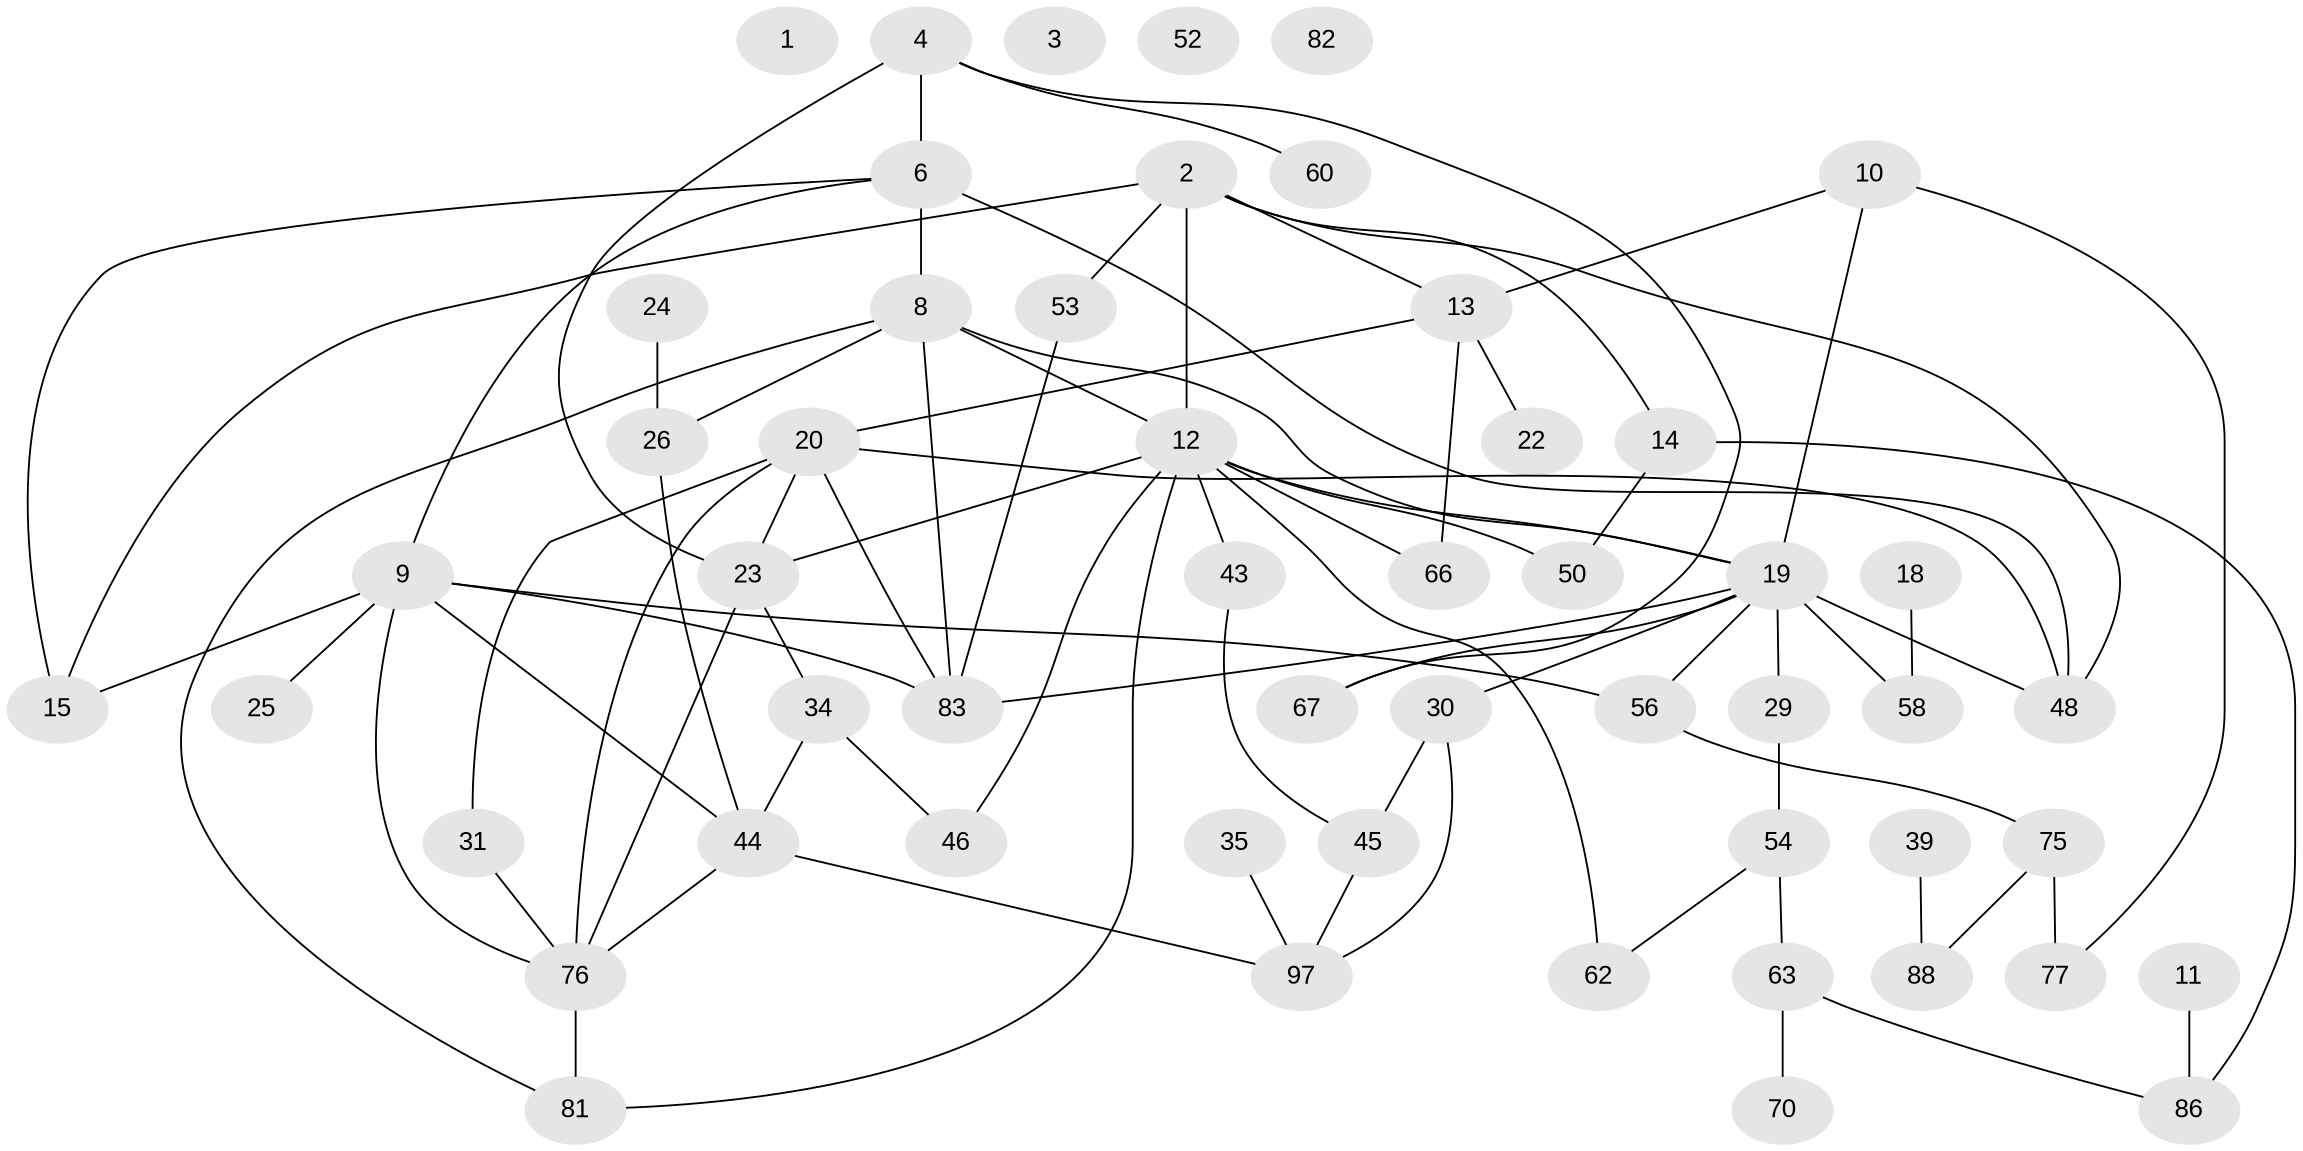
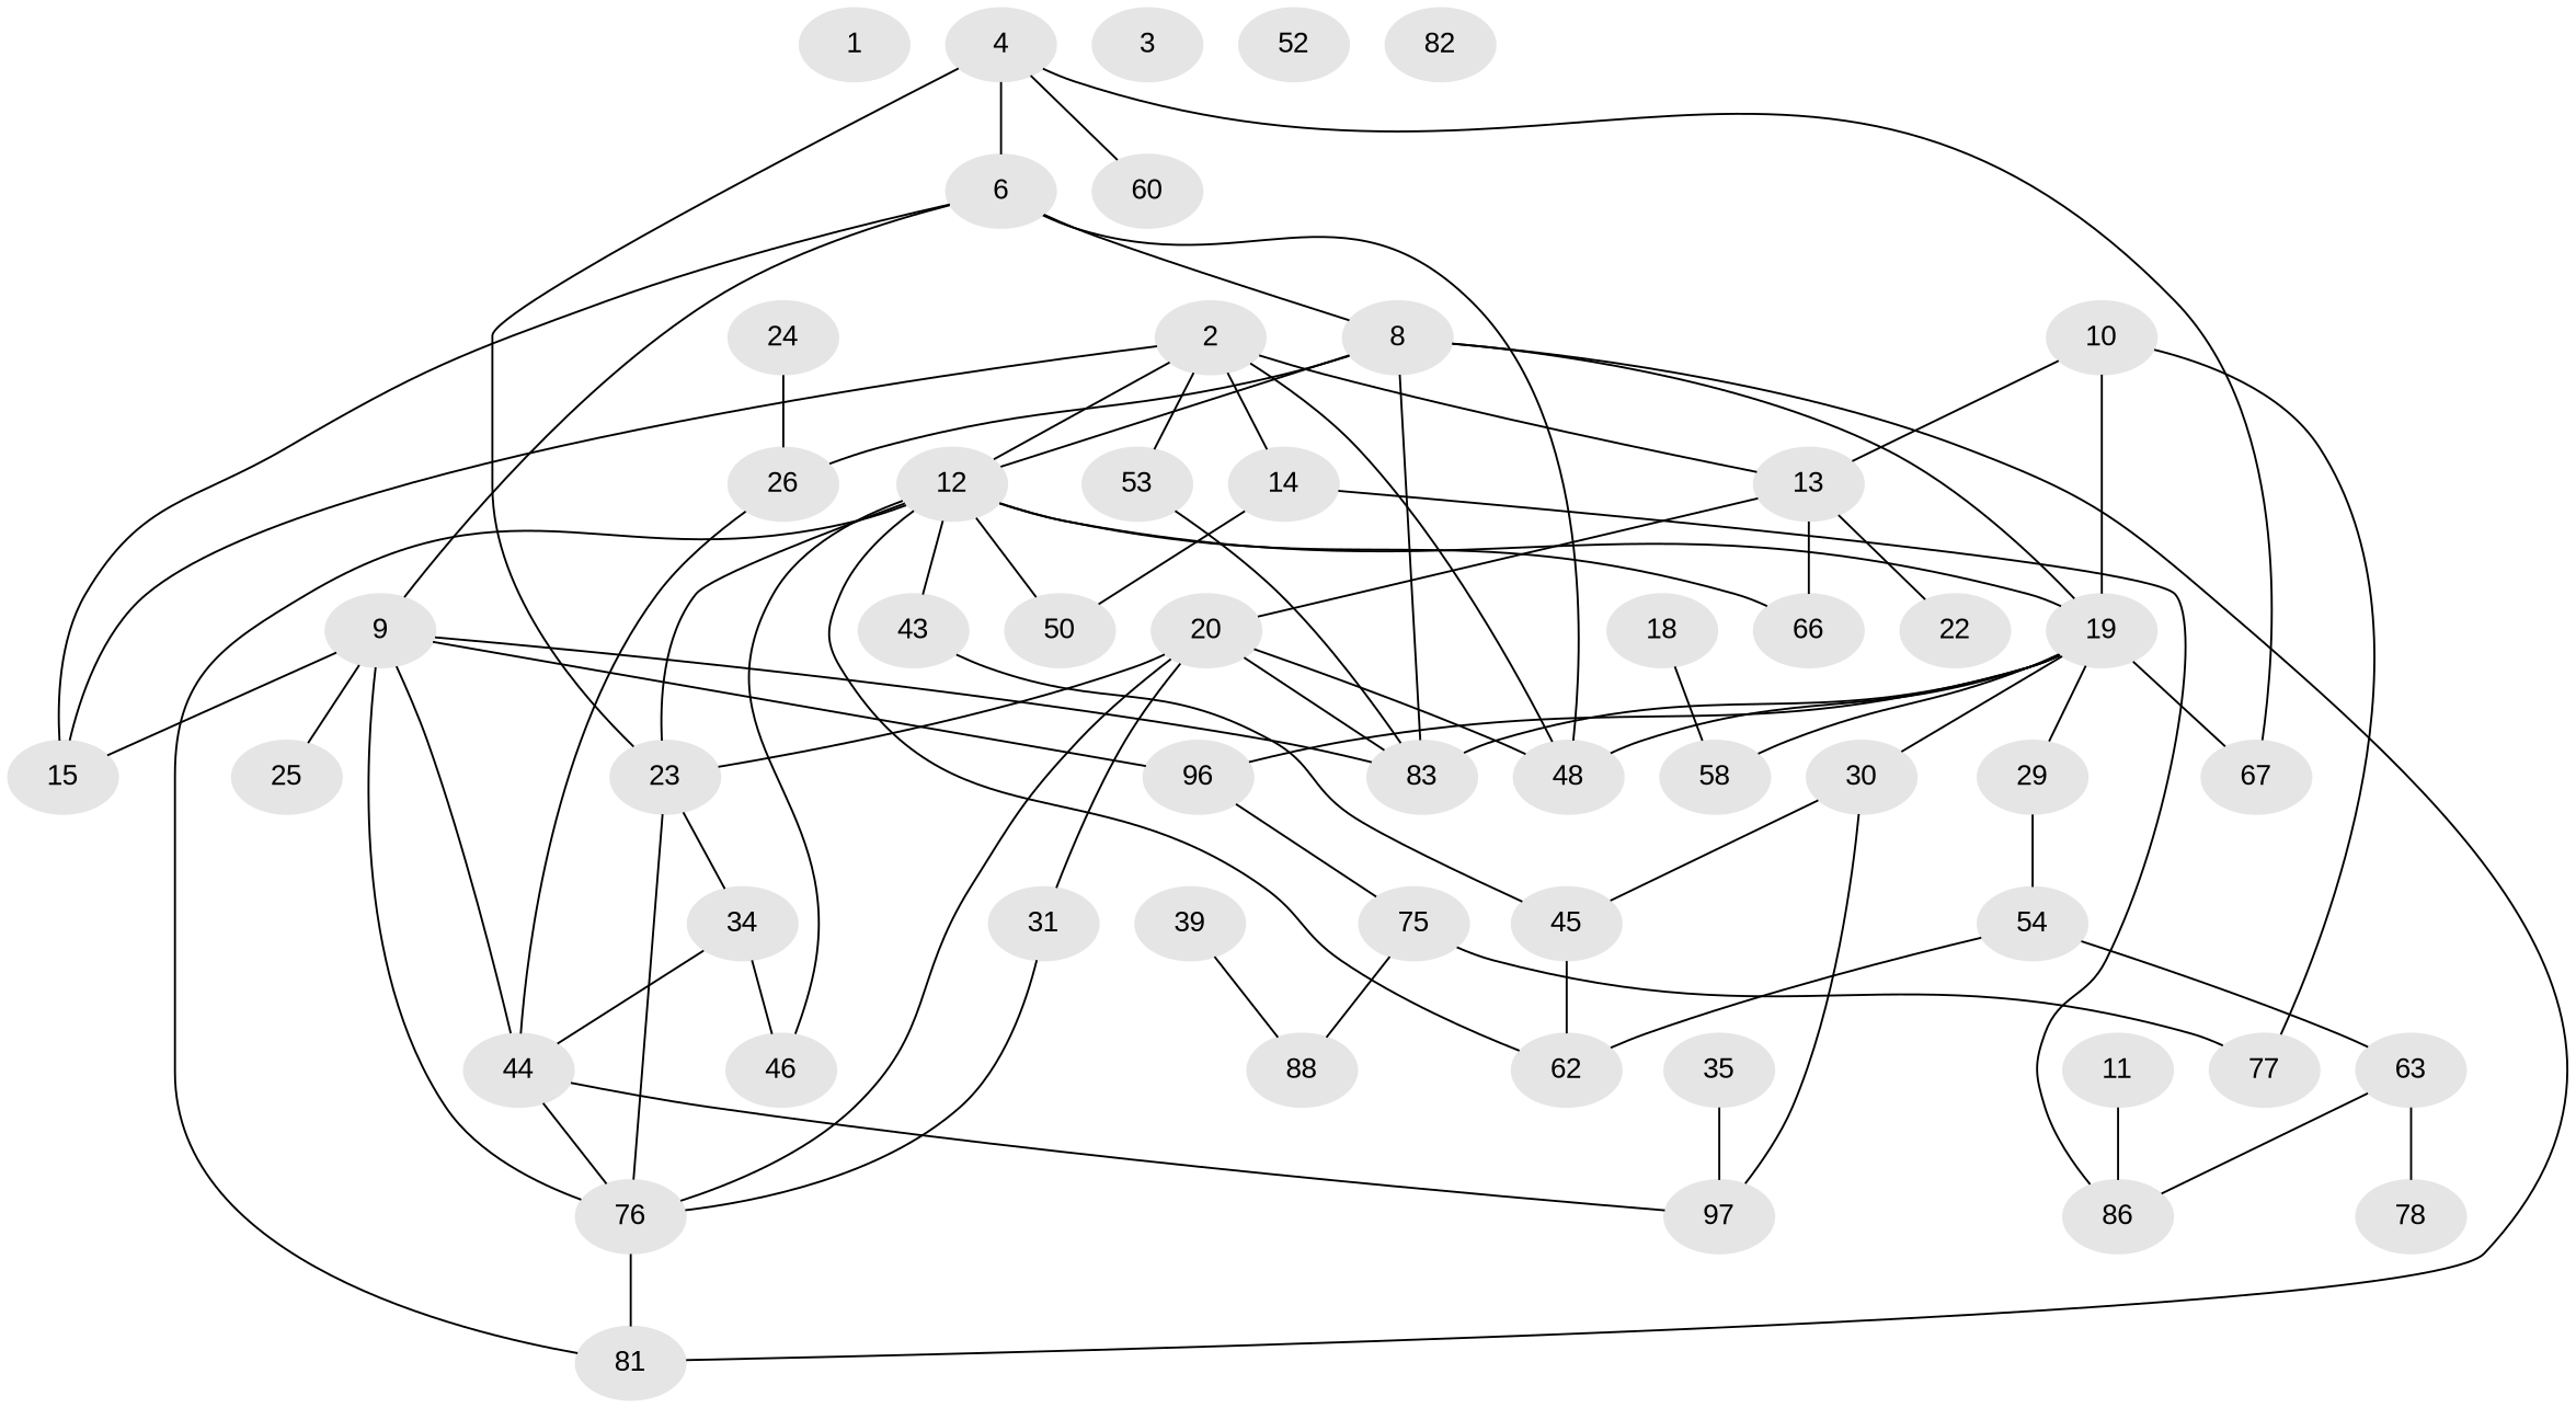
  graph {
    fontname="Liberation Sans"
    node [color=gray90 fontname="Liberation Sans" style=filled]
    edge [fontname="Liberation Sans"]
    1
    2 [super="+3+41+80"]
    12 [super="+21+64+65+70+73"]
    13 [super="+32+84"]
    14 [super="+16"]
    15
    48
    53
    23 [super="+27+28+79"]
    19 [super="+33+36+61"]
    81
    43
    46
    50
    62
    66
    20 [super="+38+49+68"]
    22
    86
    83
    4 [super="+7+72"]
    6 [super="+55+59"]
    60
    67
    8 [super="+42+51"]
    9 [super="+69+71+85"]
    76
    34
    n29 [label=3]
    26 [super="+37"]
    25 [super="+57"]
    n32 [label=44]
-   56
+   56 [label=96]
    58
    29
    30
    n37 [label=97]
    75
    10 [super="+44"]
    77
    11 [super="+17+47"]
    45
    31
    18 [super="+74"]
    54
    63
    24 [super="+89"]
    35
    39
    88
    52
-   78 [label=70]
+   78
    82
    2 -- 12
    2 -- 13
    2 -- 14
    2 -- 15
    2 -- 48
    2 -- 53
    12 -- 23
    12 -- 19
    12 -- 81
    12 -- 43
    12 -- 46
    12 -- 50
    12 -- 62
    12 -- 66
    13 -- 66
    13 -- 20
    13 -- 22
    14 -- 50
    14 -- 86
    53 -- 83
    23 -- 76
    23 -- 34
    19 -- 48
    19 -- 83
    19 -- 67
    19 -- 56
    19 -- 58
    19 -- 29
    19 -- 30
    43 -- 45
    20 -- 48
    20 -- 23
    20 -- 83
    20 -- 76
    20 -- 31
    4 -- 23
    4 -- 6 [weight=2]
    4 -- 60
    4 -- 67
    6 -- 15
    6 -- 48
    6 -- 8
    6 -- 9
    8 -- 12
    8 -- 19
    8 -- 81
    8 -- 83
    8 -- 26
    9 -- 15
    9 -- 83 [weight=2]
    9 -- 76
    9 -- 25 [weight=2]
    9 -- n32
    9 -- 56
    76 -- 81
    34 -- 46
    34 -- n32
    26 -- n32
    n32 -- 76
    n32 -- n37
    56 -- 75
    29 -- 54
    30 -- n37
    30 -- 45
    75 -- 77
    75 -- 88
    10 -- 13
    10 -- 19
    10 -- 77
    11 -- 86
-   45 -- n37
+   45 -- 62
    31 -- 76
    18 -- 58
    54 -- 62
    54 -- 63
    63 -- 86
    63 -- 78
    24 -- 26
    35 -- n37
    39 -- 88
  }
